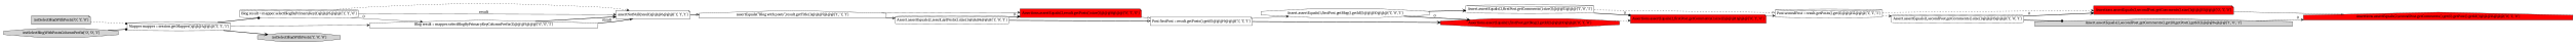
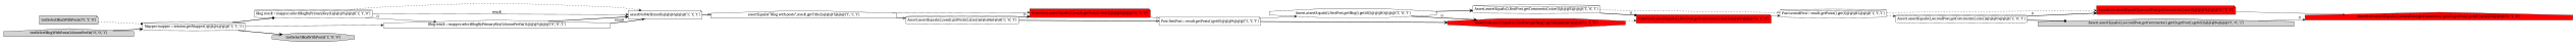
  digraph {
    fontname=Merriweather
    rankdir=LR
    node [fillcolor=white fontname=Merriweather shape=cylinder style=filled]
    edge [arrowhead=vee fontname=Merriweather style=bold]
    n1 [label="Post secondPost = result.getPosts().get(1)@@@12@@@['1', '1', '1']"]
    n2 [fillcolor=red label="Assertions.assertEquals(1,secondPost.getComments().size())@@@13@@@['0', '1', '0']" shape=note]
    n3 [label="Assert.assertEquals(1,secondPost.getComments().size())@@@13@@@['1', '0', '1']"]
    n4 [fillcolor=red label="Assertions.assertEquals(2,secondPost.getComments().get(0).getPost().getId())@@@14@@@['0', '1', '0']" shape=house]
    n5 [fillcolor=lightgray label="Assert.assertEquals(2,secondPost.getComments().get(0).getPost().getId())@@@14@@@['1', '0', '1']" shape=house]
    n6 [label="Blog result = mapper.selectBlogByPrimaryKey(1)@@@5@@@['1', '1', '0']"]
    n7 [label="Blog result = mapper.selectBlogByPrimaryKeyColumnPrefix(1)@@@5@@@['0', '0', '1']" shape=house]
    n8 [label="assertNotNull(result)@@@6@@@['1', '1', '1']" shape=note]
    n9 [label="assertEquals(\"Blog with posts\",result.getTitle())@@@7@@@['1', '1', '1']" shape=house]
    n10 [label="Assert.assertEquals(2,firstPost.getComments().size())@@@11@@@['1', '0', '1']"]
    n11 [fillcolor=red label="Assertions.assertEquals(2,firstPost.getComments().size())@@@11@@@['0', '1', '0']" shape=note]
    n12 [fillcolor=lightgray label="testSelectBlogWithPosts['0', '1', '0']" shape=note]
    n13 [label="Mapper mapper = session.getMapper()@@@4@@@['1', '1', '1']"]
    n14 [fillcolor=lightgray label="testSelectBlogWithPosts['1', '0', '0']" shape=octagon]
    n15 [fillcolor=red label="Assertions.assertEquals(1,firstPost.getBlog().getId())@@@10@@@['0', '1', '0']" shape=octagon]
    n16 [label="Assert.assertEquals(1,firstPost.getBlog().getId())@@@10@@@['1', '0', '1']" shape=octagon]
-   n17 [fillcolor=lightgray label="testSelectBlogWithPostsColumnPrefix['0', '0', '1']" shape=octagon]
+   n17 [fillcolor=lightgray label="testSelectBlogWithPostsColumnPrefix['0', '0', '1']" shape=house]
    n18 [fillcolor=red label="Assertions.assertEquals(2,result.getPosts().size())@@@8@@@['0', '1', '0']" shape=note]
    n19 [label="Post firstPost = result.getPosts().get(0)@@@9@@@['1', '1', '1']" shape=note]
    n20 [label="Assert.assertEquals(2,result.getPosts().size())@@@8@@@['1', '0', '1']"]
    n1 -> n2 [style=dashed]
    n1 -> n3 [style=dashed]
    n2 -> n4 [arrowhead=onormal style=solid]
    n3 -> n2 [label=0]
    n3 -> n5 [arrowhead=dot]
    n5 -> n4 [label=0 style=solid]
    n6 -> n7 [label=0 style=solid]
    n6 -> n8 [style=dashed]
    n6 -> n8 [label=result style=solid]
    n7 -> n8
    n7 -> n8 [arrowhead=onormal label=result]
    n8 -> n9 [arrowhead=onormal]
    n9 -> n18 [style=solid]
    n9 -> n20 [arrowhead=onormal]
    n10 -> n1 [arrowhead=onormal style=dashed]
    n10 -> n11 [arrowhead=dot label=0]
    n11 -> n1 [style=solid]
    n12 -> n13 [arrowhead=dot style=dashed]
    n13 -> n6 [arrowhead=dot]
    n13 -> n7 [style=solid]
    n13 -> n14
    n15 -> n11 [style=dashed]
    n16 -> n10
    n16 -> n15 [label=0]
-   n17 -> n13 [arrowhead=dot]
+   n17 -> n13
    n18 -> n19 [arrowhead=onormal style=solid]
    n19 -> n15
    n19 -> n16 [style=solid]
    n20 -> n18 [label=0]
    n20 -> n19 [arrowhead=onormal]
  }
